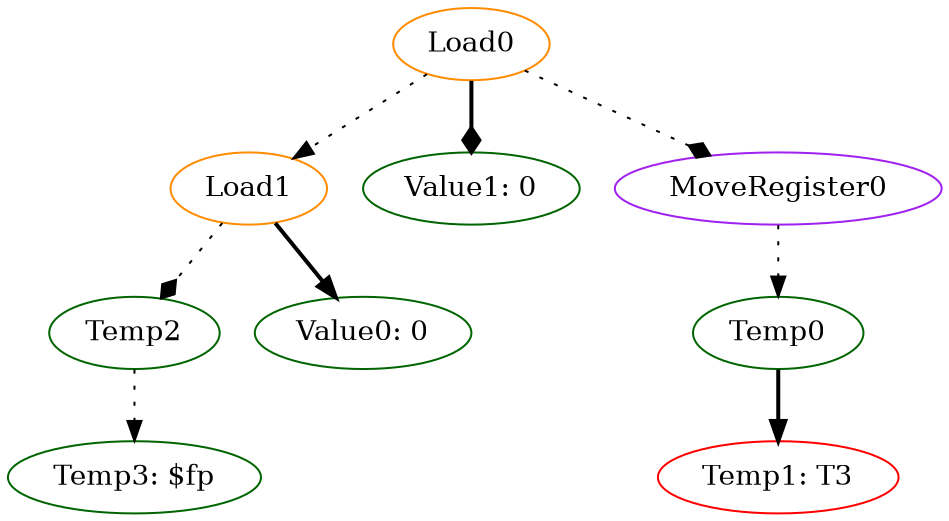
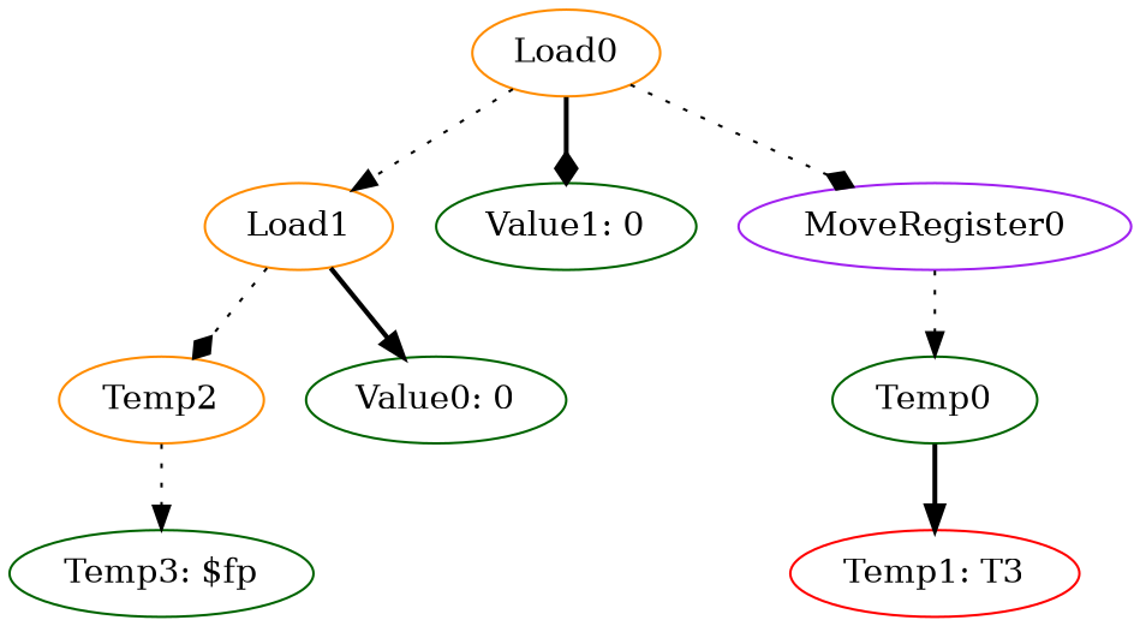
  digraph {
    ordering=out
    node [color=darkgreen]
    edge [arrowhead=normal style=dotted]
    Load0 [color=darkorange]
    Load1 [color=darkorange]
    "Value1: 0"
    MoveRegister0 [color=purple]
-   Temp2
+   Temp2 [color=darkorange]
    "Value0: 0"
    "Temp3: $fp"
    "Temp1: T3" [color=red]
    Temp0
    Load0 -> Load1
    Load0 -> "Value1: 0" [arrowhead=diamond style=bold]
    Load0 -> MoveRegister0 [arrowhead=diamond]
    Load1 -> Temp2 [arrowhead=diamond]
    Load1 -> "Value0: 0" [style=bold]
    MoveRegister0 -> Temp0
    Temp2 -> "Temp3: $fp"
    Temp0 -> "Temp1: T3" [style=bold]
  }
